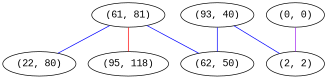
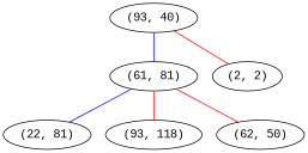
  graph {
    fontname="Liberation Mono"
    node [fontname="Liberation Mono"]
    edge [color=red fontname="Liberation Mono" weight=3]
    "(61, 81)"
-   "(22, 80)"
-   "(95, 118)"
+   "(22, 80)" [label="(22, 81)"]
+   "(95, 118)" [label="(93, 118)"]
    "(62, 50)"
-   "(0, 0)"
    "(2, 2)"
    "(93, 40)"
    "(61, 81)" -- "(22, 80)" [color=blue]
    "(61, 81)" -- "(95, 118)"
-   "(61, 81)" -- "(62, 50)" [color=blue weight=1]
-   "(0, 0)" -- "(2, 2)" [color=purple weight=4]
-   "(93, 40)" -- "(62, 50)" [color=blue]
-   "(93, 40)" -- "(2, 2)" [color=blue weight=1]
+   "(61, 81)" -- "(62, 50)" [weight=1]
+   "(93, 40)" -- "(61, 81)" [color=blue]
+   "(93, 40)" -- "(2, 2)" [weight=1]
  }
